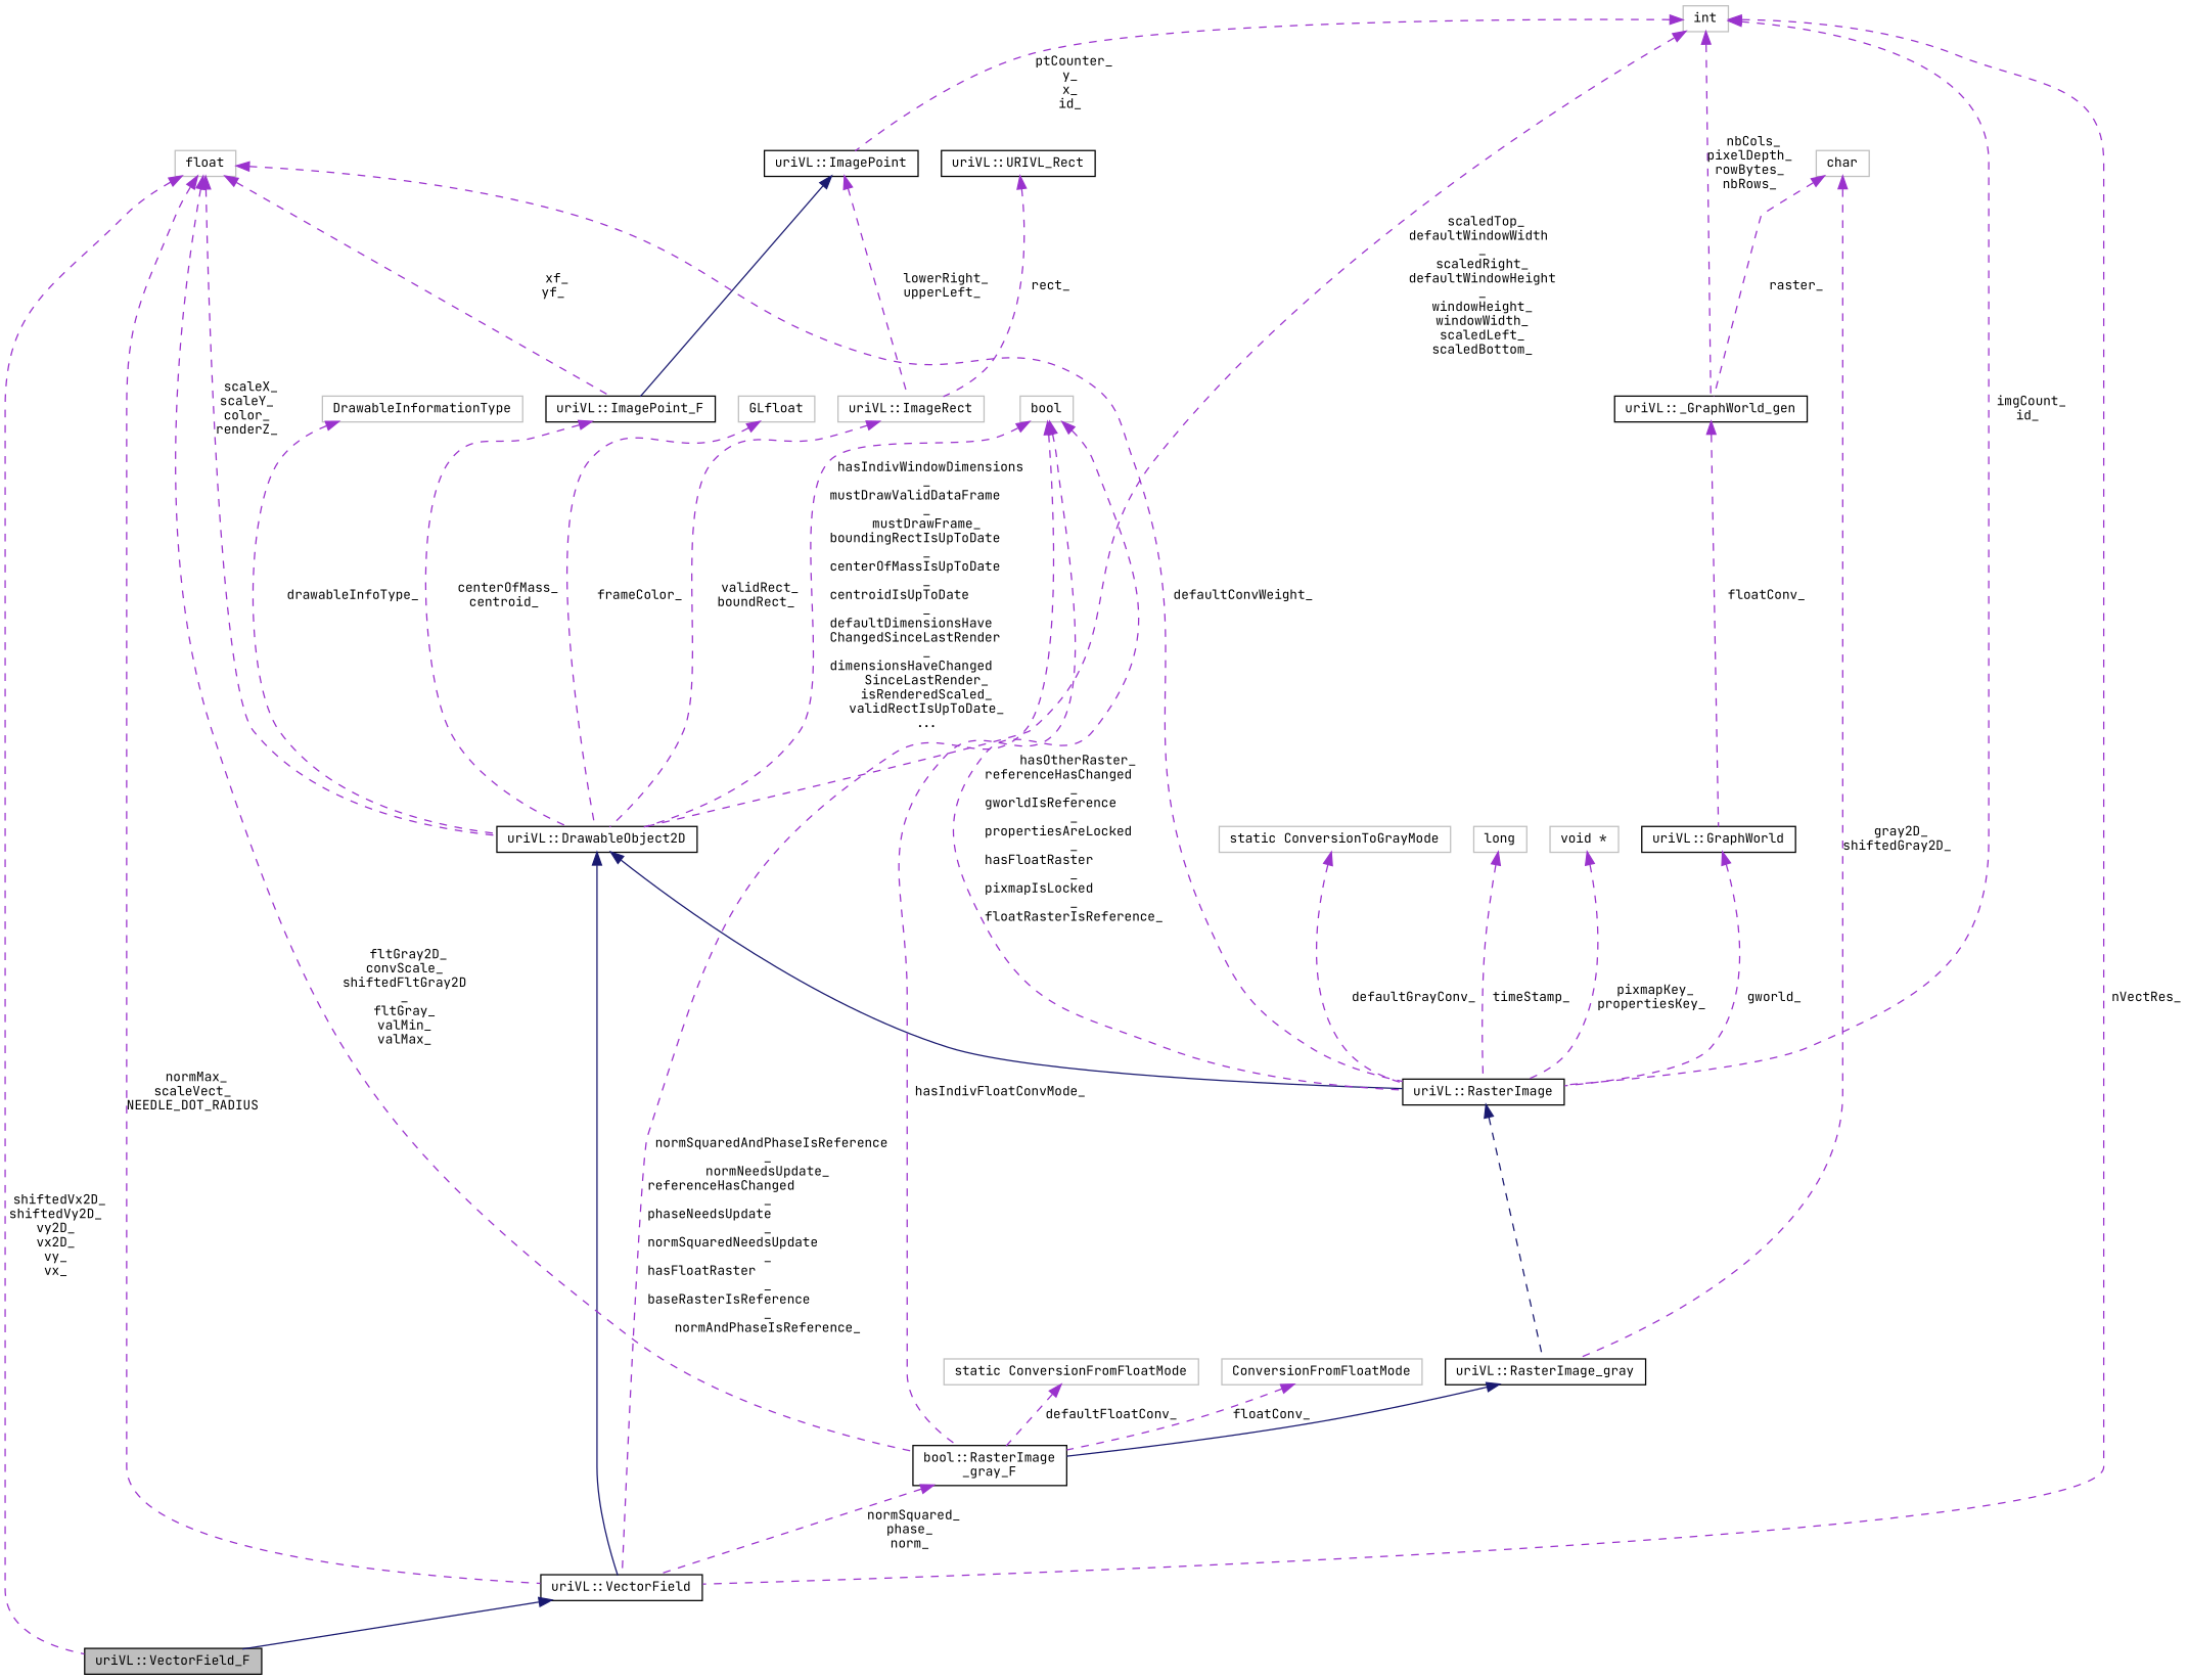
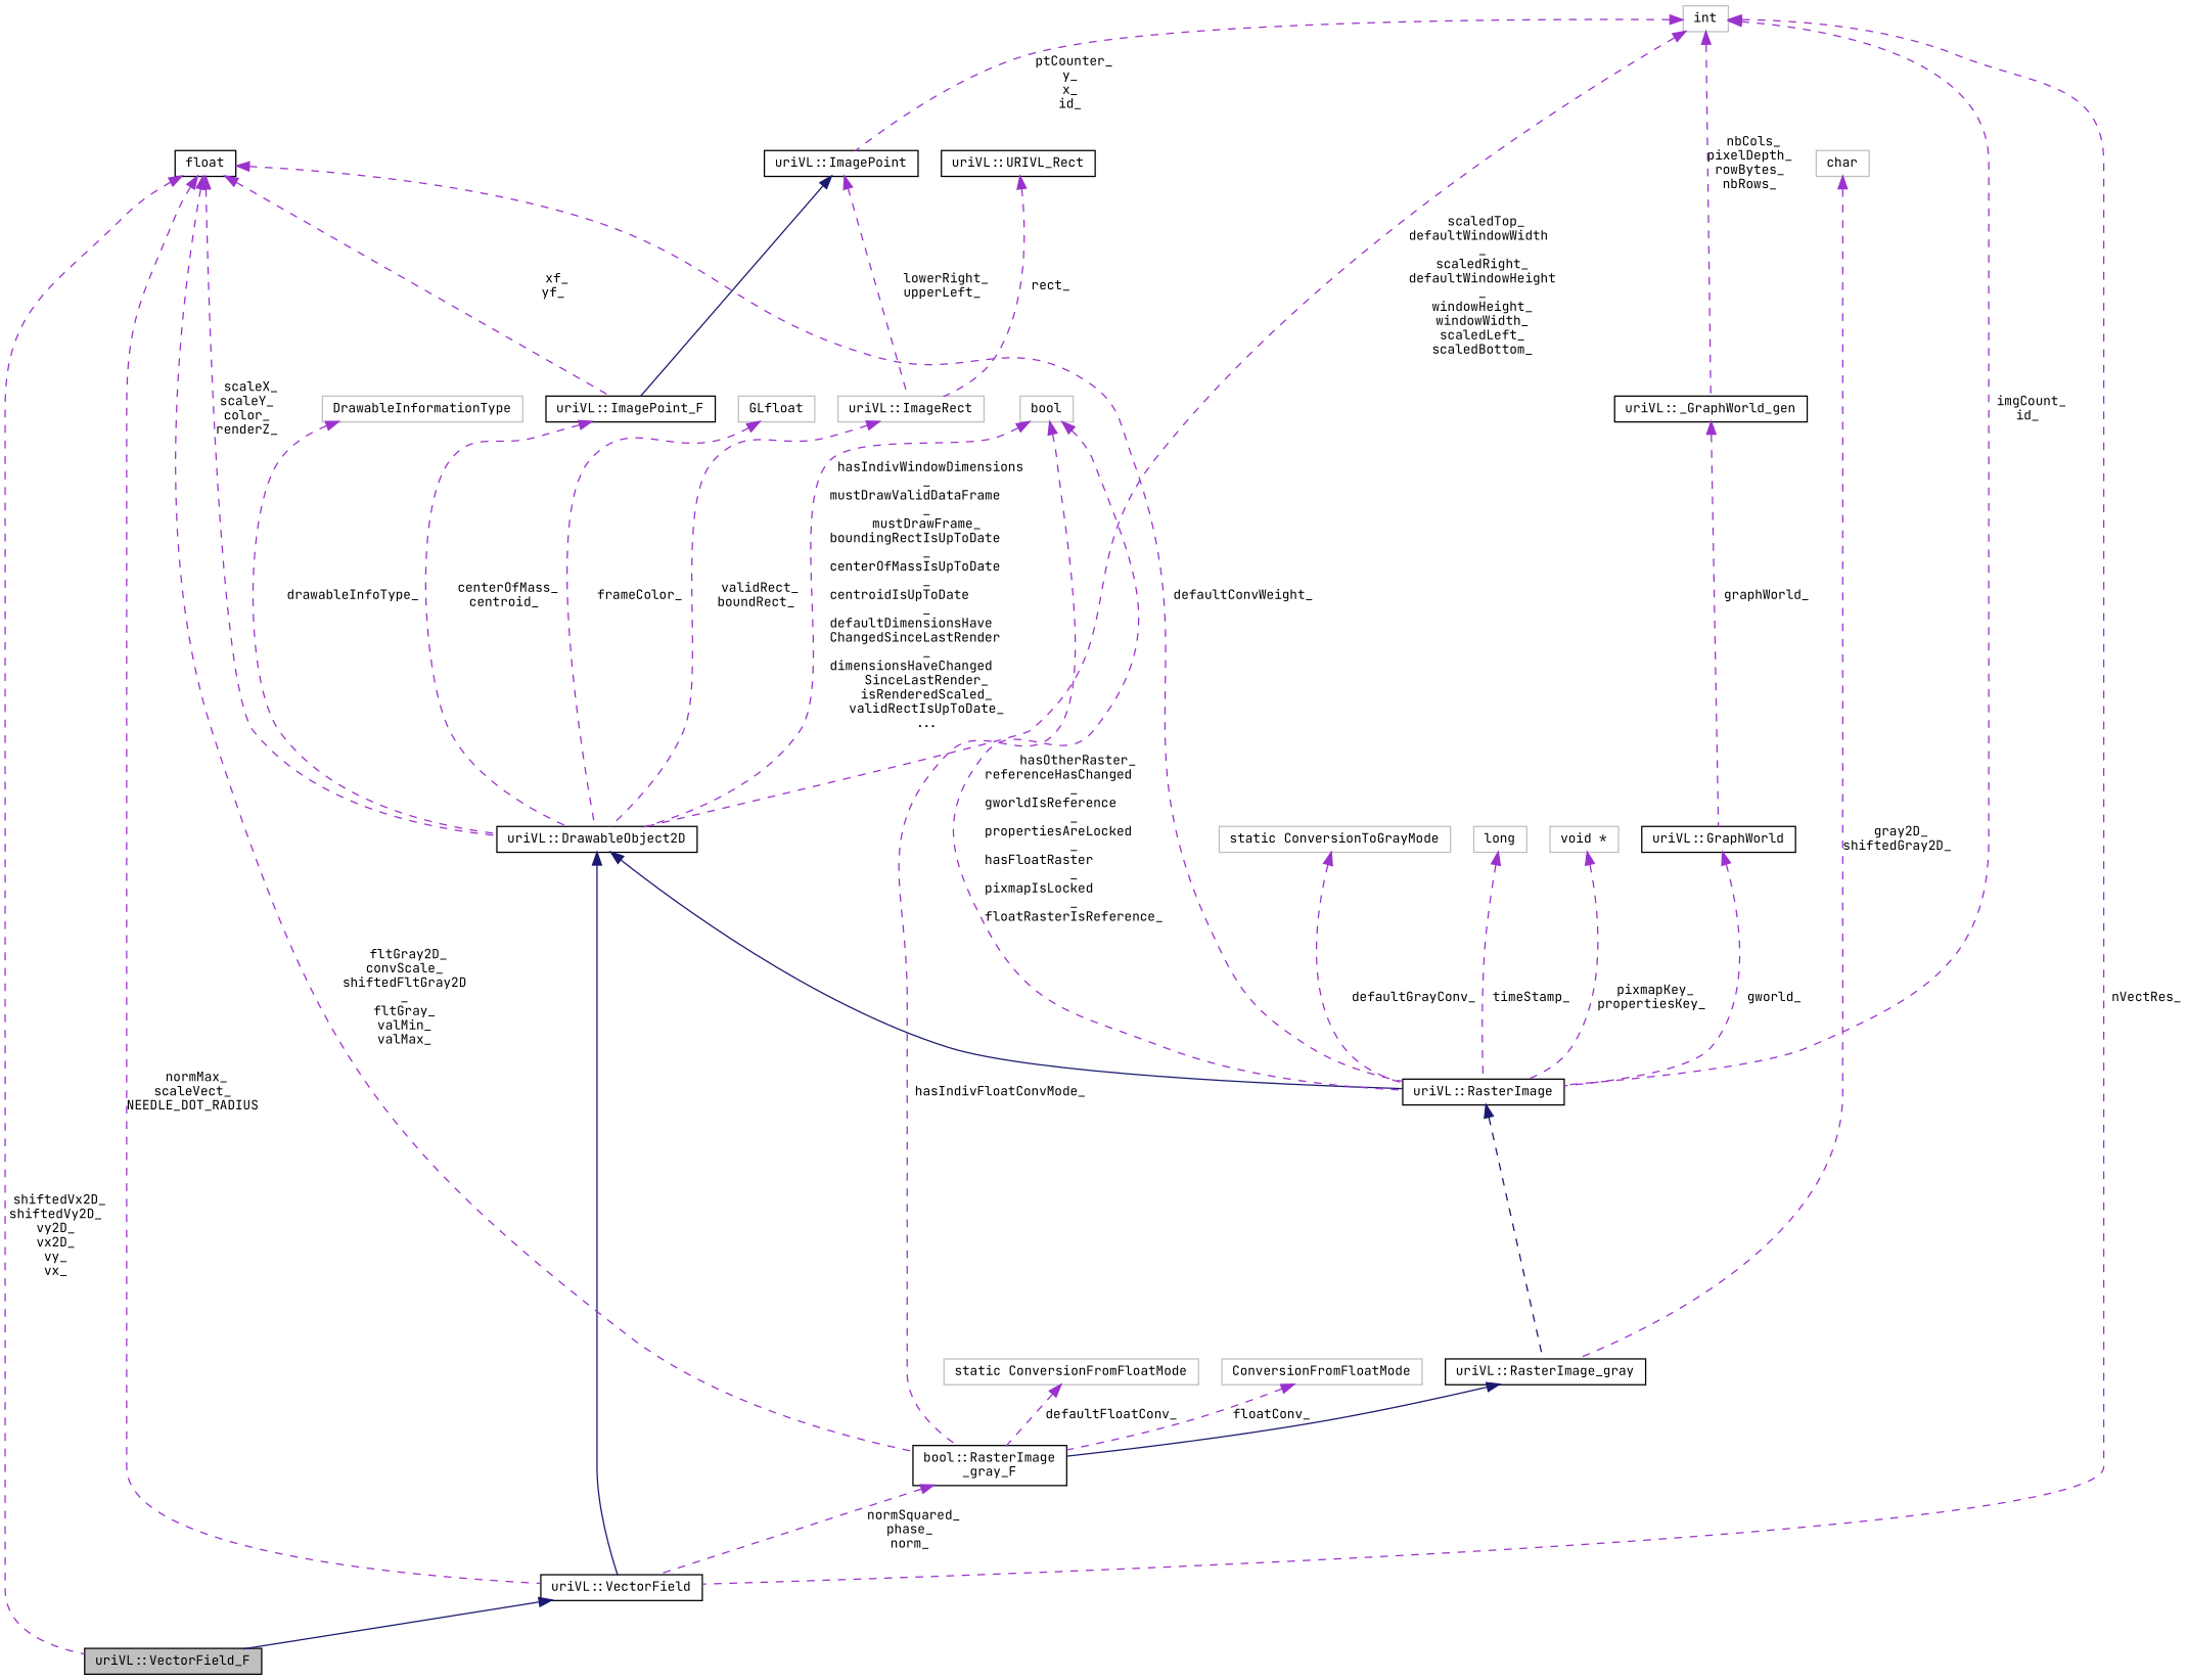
  digraph {
    fontname="JetBrains Mono"
    rankdir=TB
    node [color=grey75 fillcolor=white fontname="JetBrains Mono" fontsize=10 shape=record style=filled]
    edge [color=darkorchid3 dir=back fontname="JetBrains Mono" fontsize=10 labelfontname=Helvetica labelfontsize=10 style=dashed]
    n1 [color=black fillcolor=grey75 fontcolor=black height=0.2 label="uriVL::VectorField_F" width=0.4]
    n2 [color=black height=0.2 label="uriVL::VectorField" width=0.4]
    n3 [color=black height=0.2 label="uriVL::DrawableObject2D" width=0.4]
    n4 [color=black height=0.2 label="uriVL::RasterImage" width=0.4]
    n5 [color=black height=0.2 label="uriVL::RasterImage_gray" width=0.4]
    n6 [height=0.2 label=GLfloat width=0.4]
    n7 [height=0.2 label="uriVL::ImageRect" width=0.4]
    n8 [color=black height=0.2 label="uriVL::URIVL_Rect" width=0.4]
    n9 [color=black height=0.2 label="uriVL::ImagePoint" width=0.4]
    n10 [color=black height=0.2 label="uriVL::ImagePoint_F" width=0.4]
    n11 [height=0.2 label=int width=0.4]
    n12 [color=black height=0.2 label="uriVL::_GraphWorld_gen" width=0.4]
    n13 [color=black height=0.2 label="uriVL::GraphWorld" width=0.4]
-   n14 [height=0.2 label=float width=0.4]
+   n14 [color=black height=0.2 label=float width=0.4]
    n15 [color=black height=0.2 label="bool::RasterImage\l_gray_F" width=0.4]
    n16 [height=0.2 label=bool width=0.4]
    n17 [height=0.2 label=DrawableInformationType width=0.4]
    n18 [height=0.2 label=char width=0.4]
    n19 [height=0.2 label="static ConversionToGrayMode" width=0.4]
    n20 [height=0.2 label=long width=0.4]
    n21 [height=0.2 label="void *" width=0.4]
    n22 [height=0.2 label="static ConversionFromFloatMode" width=0.4]
    n23 [height=0.2 label=ConversionFromFloatMode width=0.4]
    n2 -> n1 [color=midnightblue style=solid]
    n3 -> n2 [color=midnightblue style=solid]
    n3 -> n4 [color=midnightblue style=solid]
    n4 -> n5 [color=midnightblue]
    n5 -> n15 [color=midnightblue style=solid]
    n6 -> n3 [label=" frameColor_"]
    n7 -> n3 [label=" validRect_\nboundRect_"]
    n8 -> n7 [label=" rect_"]
    n9 -> n7 [label=" lowerRight_\nupperLeft_"]
    n9 -> n10 [color=midnightblue style=solid]
    n10 -> n3 [label=" centerOfMass_\ncentroid_"]
    n11 -> n2 [label=" nVectRes_"]
    n11 -> n3 [label=" scaledTop_\ndefaultWindowWidth\l_\nscaledRight_\ndefaultWindowHeight\l_\nwindowHeight_\nwindowWidth_\nscaledLeft_\nscaledBottom_"]
    n11 -> n4 [label=" imgCount_\nid_"]
    n11 -> n9 [label=" ptCounter_\ny_\nx_\nid_"]
    n11 -> n12 [label=" nbCols_\npixelDepth_\nrowBytes_\nnbRows_"]
-   n12 -> n13 [label=" floatConv_"]
+   n12 -> n13 [label=" graphWorld_"]
    n13 -> n4 [label=" gworld_"]
    n14 -> n1 [label=" shiftedVx2D_\nshiftedVy2D_\nvy2D_\nvx2D_\nvy_\nvx_"]
    n14 -> n2 [label=" normMax_\nscaleVect_\nNEEDLE_DOT_RADIUS"]
    n14 -> n3 [label=" scaleX_\nscaleY_\ncolor_\nrenderZ_"]
    n14 -> n4 [label=" defaultConvWeight_"]
    n14 -> n10 [label=" xf_\nyf_"]
    n14 -> n15 [label=" fltGray2D_\nconvScale_\nshiftedFltGray2D\l_\nfltGray_\nvalMin_\nvalMax_"]
    n15 -> n2 [label=" normSquared_\nphase_\nnorm_"]
-   n16 -> n2 [label=" normSquaredAndPhaseIsReference\l_\nnormNeedsUpdate_\nreferenceHasChanged\l_\nphaseNeedsUpdate\l_\nnormSquaredNeedsUpdate\l_\nhasFloatRaster\l_\nbaseRasterIsReference\l_\nnormAndPhaseIsReference_"]
    n16 -> n3 [label=" hasIndivWindowDimensions\l_\nmustDrawValidDataFrame\l_\nmustDrawFrame_\nboundingRectIsUpToDate\l_\ncenterOfMassIsUpToDate\l_\ncentroidIsUpToDate\l_\ndefaultDimensionsHave\lChangedSinceLastRender\l_\ndimensionsHaveChanged\lSinceLastRender_\nisRenderedScaled_\nvalidRectIsUpToDate_\n..."]
    n16 -> n4 [label=" hasOtherRaster_\nreferenceHasChanged\l_\ngworldIsReference\l_\npropertiesAreLocked\l_\nhasFloatRaster\l_\npixmapIsLocked\l_\nfloatRasterIsReference_"]
    n16 -> n15 [label=" hasIndivFloatConvMode_"]
    n17 -> n3 [label=" drawableInfoType_"]
    n18 -> n5 [label=" gray2D_\nshiftedGray2D_"]
-   n18 -> n12 [label=" raster_"]
    n19 -> n4 [label=" defaultGrayConv_"]
    n20 -> n4 [label=" timeStamp_"]
    n21 -> n4 [label=" pixmapKey_\npropertiesKey_"]
    n22 -> n15 [label=" defaultFloatConv_"]
    n23 -> n15 [label=" floatConv_"]
  }
